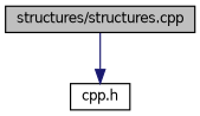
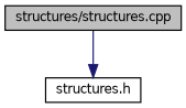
  digraph {
    node [color=black fontname=Helvetica fontsize=10 shape=record style=filled]
    n1 [fillcolor=grey75 fontcolor=black height=0.2 label="structures/structures.cpp" width=0.4]
-   n2 [fillcolor=white height=0.2 label="cpp.h" width=0.4]
+   n2 [fillcolor=white height=0.2 label="structures.h" width=0.4]
    n1 -> n2 [color=midnightblue fontname=Helvetica fontsize=10 labelfontname=Helvetica labelfontsize=10 style=solid]
  }
